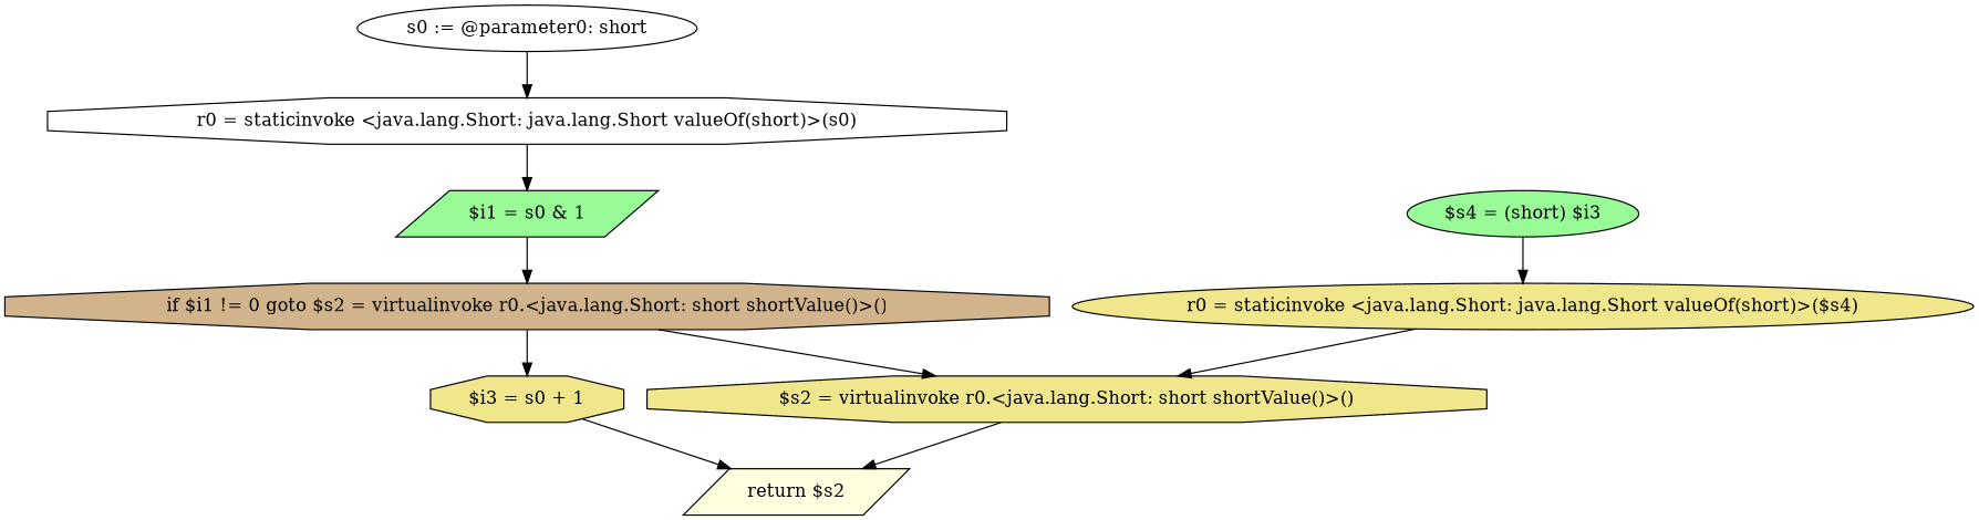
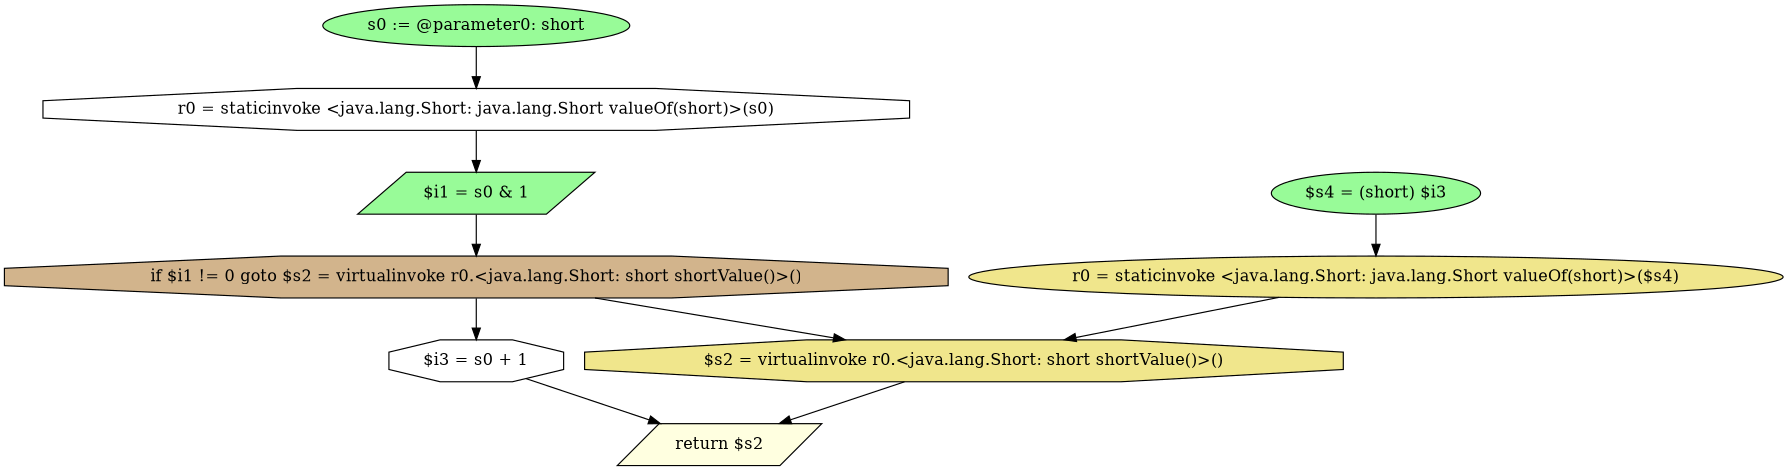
  digraph {
    node [fillcolor=palegreen shape=octagon style=filled]
-   "s0 := @parameter0: short" [fillcolor=white shape=ellipse]
+   "s0 := @parameter0: short" [shape=ellipse]
    "r0 = staticinvoke <java.lang.Short: java.lang.Short valueOf(short)>(s0)" [fillcolor=white]
    "$i1 = s0 & 1" [shape=parallelogram]
    "if $i1 != 0 goto $s2 = virtualinvoke r0.<java.lang.Short: short shortValue()>()" [fillcolor=tan]
-   "$i3 = s0 + 1" [fillcolor=khaki]
+   "$i3 = s0 + 1" [fillcolor=white]
    "$s2 = virtualinvoke r0.<java.lang.Short: short shortValue()>()" [fillcolor=khaki]
    "return $s2" [fillcolor=lightyellow shape=parallelogram]
    "$s4 = (short) $i3" [shape=ellipse]
    "r0 = staticinvoke <java.lang.Short: java.lang.Short valueOf(short)>($s4)" [fillcolor=khaki shape=ellipse]
    "s0 := @parameter0: short" -> "r0 = staticinvoke <java.lang.Short: java.lang.Short valueOf(short)>(s0)"
    "r0 = staticinvoke <java.lang.Short: java.lang.Short valueOf(short)>(s0)" -> "$i1 = s0 & 1"
    "$i1 = s0 & 1" -> "if $i1 != 0 goto $s2 = virtualinvoke r0.<java.lang.Short: short shortValue()>()"
    "if $i1 != 0 goto $s2 = virtualinvoke r0.<java.lang.Short: short shortValue()>()" -> "$i3 = s0 + 1"
    "if $i1 != 0 goto $s2 = virtualinvoke r0.<java.lang.Short: short shortValue()>()" -> "$s2 = virtualinvoke r0.<java.lang.Short: short shortValue()>()"
    "$i3 = s0 + 1" -> "return $s2"
    "$s2 = virtualinvoke r0.<java.lang.Short: short shortValue()>()" -> "return $s2"
    "$s4 = (short) $i3" -> "r0 = staticinvoke <java.lang.Short: java.lang.Short valueOf(short)>($s4)"
    "r0 = staticinvoke <java.lang.Short: java.lang.Short valueOf(short)>($s4)" -> "$s2 = virtualinvoke r0.<java.lang.Short: short shortValue()>()"
  }
